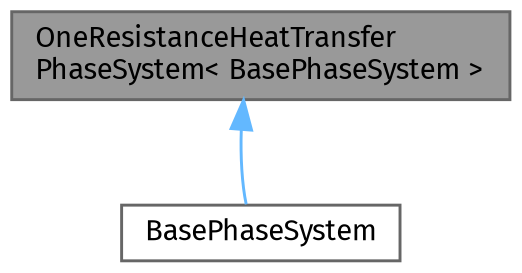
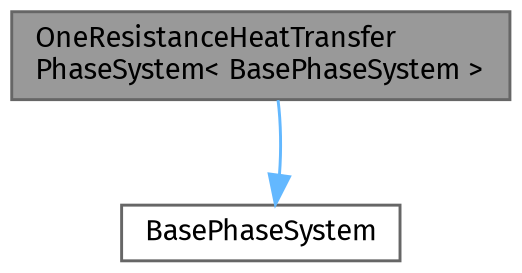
  digraph {
    fontname="Fira Sans"
    node [color=gray40 fontname="Fira Sans" fontsize=10 shape=box style=filled]
    n1 [fillcolor=grey60 fontcolor=black height=0.2 label="OneResistanceHeatTransfer\lPhaseSystem\< BasePhaseSystem \>" width=0.4]
    n2 [fillcolor=white height=0.2 label=BasePhaseSystem width=0.4]
-   n1 -> n2 [color=steelblue1 dir=back fontname="Fira Sans" fontsize=10 labelfontname=Helvetica labelfontsize=10 style=solid]
+   n2 -> n1 [color=steelblue1 dir=back fontname="Fira Sans" fontsize=10 labelfontname=Helvetica labelfontsize=10 style=solid]
  }
